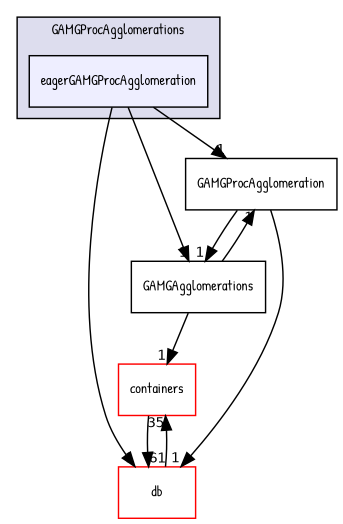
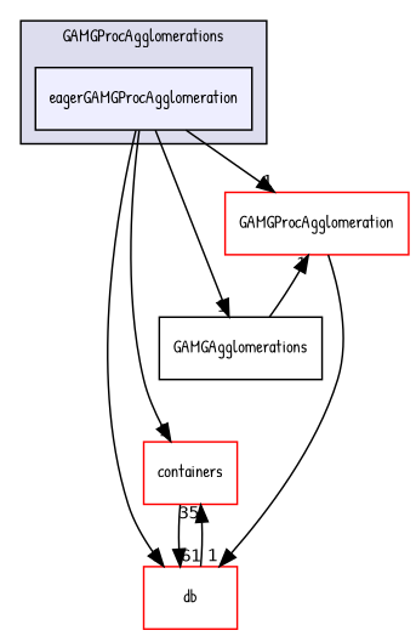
  digraph {
    compound=true
    fontname="Patrick Hand"
    node [fontname="Patrick Hand" fontsize=10 shape=box]
    edge [fontname="Patrick Hand" headlabel=1 labeldistance=1.5 labelfontname=Helvetica labelfontsize=10]
    n1 [fillcolor="#eeeeff" label=eagerGAMGProcAgglomeration pencolor=black style=filled]
    n2 [color=red label=containers]
    n3 [color=red label=db]
    n4 [color=black label=GAMGAgglomerations]
-   n5 [label=GAMGProcAgglomeration]
+   n5 [label=GAMGProcAgglomeration color=red]
    subgraph cluster_1 {
      bgcolor="#ddddee"
      fontsize=10
      label=GAMGProcAgglomerations
      pencolor=black
      n1
    }
-   n4 -> n2
+   n1 -> n2
    n1 -> n3
    n1 -> n4
    n1 -> n5
    n2 -> n3 [headlabel=61]
    n3 -> n2 [headlabel=35]
    n4 -> n5
    n5 -> n3
-   n5 -> n4
  }
